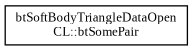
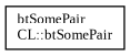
  digraph {
    rankdir=TB
    fontname="Liberation Serif"
-   n1 [color=black fillcolor=white fontname="Liberation Serif" fontsize=10 height=0.2 label="btSoftBodyTriangleDataOpen\lCL::btSomePair" shape=record style=filled width=0.4]
+   n1 [color=black fillcolor=white fontname="Liberation Serif" fontsize=10 height=0.2 label="btSomePair\lCL::btSomePair" shape=record style=filled width=0.4]
  }
